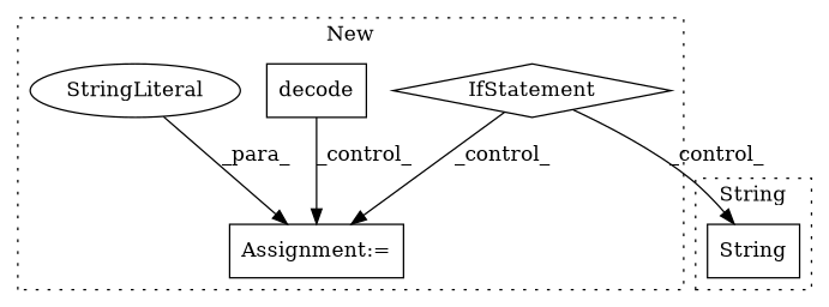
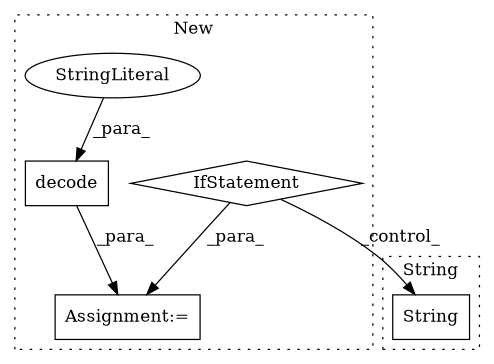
  digraph {
    node [a=32 l="7,1" shape=box]
    n1 [label=decode s="11096,11109"]
    n2 [a=45 l=6 label=StringLiteral s=11103 shape=ellipse]
    n3 [a=7 l=1 label="Assignment:=" s=11090]
    n4 [a=25 l="4,2" label=IfStatement s="11064,11074" shape=diamond]
    n5 [label=String s="10991,11010"]
    subgraph cluster_1 {
      label=New
      style=dotted
      n1
      n2
      n3
      n4
    }
    subgraph cluster_2 {
      label=String
      style=dotted
      n5
    }
-   n1 -> n3 [label=_control_]
-   n2 -> n3 [label=_para_]
-   n4 -> n3 [label=_control_]
+   n1 -> n3 [label=_para_]
+   n2 -> n1 [label=_para_]
+   n4 -> n3 [label=_para_]
    n4 -> n5 [label=_control_]
  }
